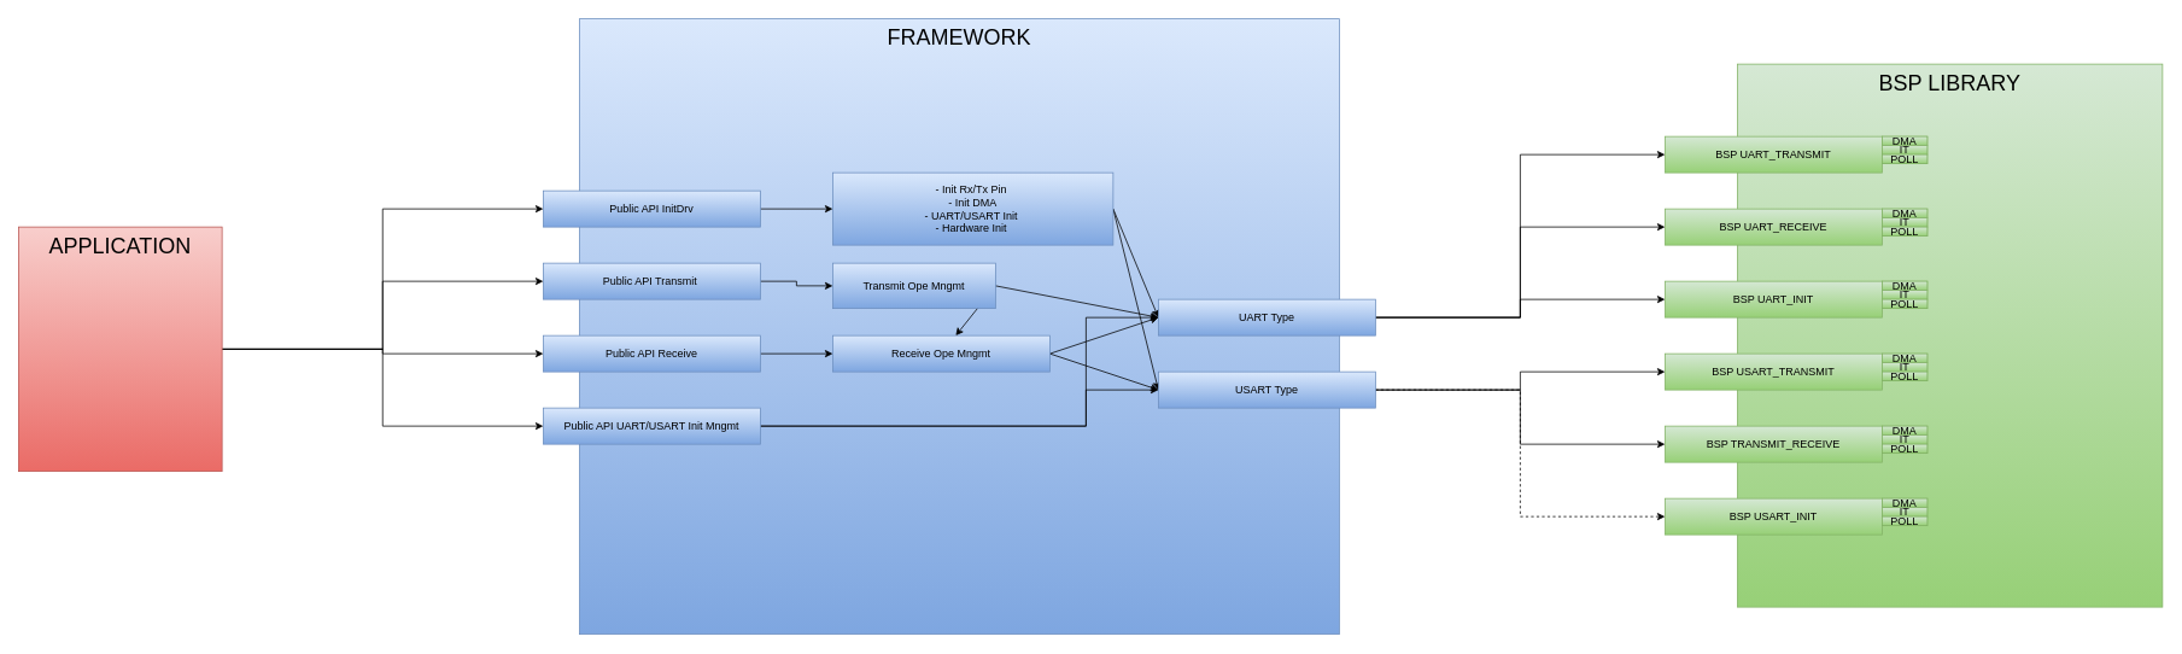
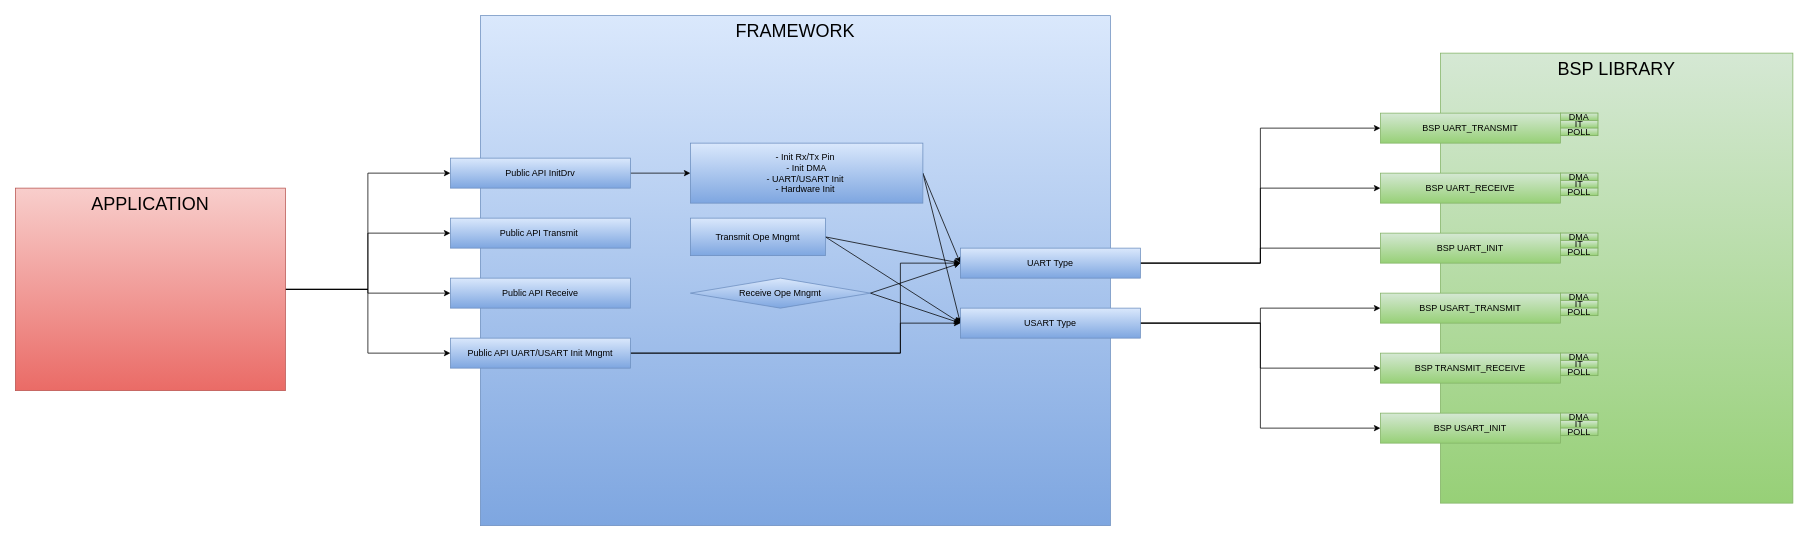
  <mxCell id="0" />
  <mxCell id="1" parent="0" />
  <mxCell id="2" value="FRAMEWORK" style="rounded=0;whiteSpace=wrap;html=1;fillColor=#dae8fc;gradientColor=#7ea6e0;strokeColor=#6c8ebf;fontColor=#000000;verticalAlign=top;fontSize=24;" vertex="1" parent="1"><mxGeometry x="640" y="20" width="840" height="680" as="geometry" /></mxCell>
  <mxCell id="3" value="&lt;font color=&quot;#000000&quot; style=&quot;font-size: 24px;&quot;&gt;BSP LIBRARY&lt;/font&gt;" style="rounded=0;whiteSpace=wrap;html=1;fillColor=#d5e8d4;gradientColor=#97d077;strokeColor=#82b366;verticalAlign=top;fontSize=24;" vertex="1" parent="1"><mxGeometry x="1920" y="70" width="470" height="600" as="geometry" /></mxCell>
  <mxCell id="4" style="rounded=0;orthogonalLoop=1;jettySize=auto;html=1;exitX=1;exitY=0.5;exitDx=0;exitDy=0;entryX=0;entryY=0.5;entryDx=0;entryDy=0;" edge="1" parent="1" source="6" target="19"><mxGeometry relative="1" as="geometry" /></mxCell>
  <mxCell id="5" style="rounded=0;orthogonalLoop=1;jettySize=auto;html=1;exitX=1;exitY=0.5;exitDx=0;exitDy=0;entryX=0;entryY=0.5;entryDx=0;entryDy=0;" edge="1" parent="1" source="6" target="23"><mxGeometry relative="1" as="geometry" /></mxCell>
  <mxCell id="6" value="&lt;span style=&quot;color: rgb(0, 0, 0); text-wrap: nowrap;&quot;&gt;- Init Rx/Tx Pin&amp;nbsp;&lt;/span&gt;&lt;br style=&quot;padding: 0px; margin: 0px; color: rgb(0, 0, 0); text-wrap: nowrap;&quot;&gt;&lt;span style=&quot;color: rgb(0, 0, 0); text-wrap: nowrap;&quot;&gt;- Init DMA&lt;/span&gt;&lt;br style=&quot;padding: 0px; margin: 0px; color: rgb(0, 0, 0); text-wrap: nowrap;&quot;&gt;&lt;span style=&quot;color: rgb(0, 0, 0); text-wrap: nowrap;&quot;&gt;- UART/USART Init&amp;nbsp;&lt;/span&gt;&lt;br style=&quot;padding: 0px; margin: 0px; color: rgb(0, 0, 0); text-wrap: nowrap;&quot;&gt;&lt;span style=&quot;color: rgb(0, 0, 0); text-wrap: nowrap;&quot;&gt;- Hardware Init&amp;nbsp;&lt;/span&gt;" style="rounded=0;whiteSpace=wrap;html=1;fillColor=#dae8fc;gradientColor=#7ea6e0;strokeColor=#6c8ebf;" vertex="1" parent="1"><mxGeometry x="920" y="190" width="310" height="80" as="geometry" /></mxCell>
  <mxCell id="7" style="edgeStyle=orthogonalEdgeStyle;rounded=0;orthogonalLoop=1;jettySize=auto;html=1;exitX=1;exitY=0.5;exitDx=0;exitDy=0;entryX=0;entryY=0.5;entryDx=0;entryDy=0;" edge="1" parent="1" source="8" target="6"><mxGeometry relative="1" as="geometry" /></mxCell>
  <mxCell id="8" value="&lt;span style=&quot;color: rgb(0, 0, 0); text-wrap: nowrap;&quot;&gt;Public API InitDrv&lt;/span&gt;" style="rounded=0;whiteSpace=wrap;html=1;fillColor=#dae8fc;gradientColor=#7ea6e0;strokeColor=#6c8ebf;" vertex="1" parent="1"><mxGeometry x="600" y="210" width="240" height="40" as="geometry" /></mxCell>
- <mxCell id="9" style="edgeStyle=orthogonalEdgeStyle;rounded=0;orthogonalLoop=1;jettySize=auto;html=1;exitX=1;exitY=0.5;exitDx=0;exitDy=0;" edge="1" parent="1" source="10" target="26"><mxGeometry relative="1" as="geometry" /></mxCell>
  <mxCell id="10" value="&lt;span style=&quot;color: rgb(0, 0, 0); text-wrap: nowrap;&quot;&gt;Public API Transmit&amp;nbsp;&lt;/span&gt;" style="rounded=0;whiteSpace=wrap;html=1;fillColor=#dae8fc;gradientColor=#7ea6e0;strokeColor=#6c8ebf;" vertex="1" parent="1"><mxGeometry x="600" y="290" width="240" height="40" as="geometry" /></mxCell>
- <mxCell id="11" style="edgeStyle=orthogonalEdgeStyle;rounded=0;orthogonalLoop=1;jettySize=auto;html=1;exitX=1;exitY=0.5;exitDx=0;exitDy=0;" edge="1" parent="1" source="12" target="29"><mxGeometry relative="1" as="geometry" /></mxCell>
  <mxCell id="12" value="&lt;span style=&quot;color: rgb(0, 0, 0); text-wrap: nowrap;&quot;&gt;Public API Receive&lt;/span&gt;" style="rounded=0;whiteSpace=wrap;html=1;fillColor=#dae8fc;gradientColor=#7ea6e0;strokeColor=#6c8ebf;" vertex="1" parent="1"><mxGeometry x="600" y="370" width="240" height="40" as="geometry" /></mxCell>
  <mxCell id="13" style="edgeStyle=orthogonalEdgeStyle;rounded=0;orthogonalLoop=1;jettySize=auto;html=1;exitX=1;exitY=0.5;exitDx=0;exitDy=0;entryX=0;entryY=0.5;entryDx=0;entryDy=0;" edge="1" parent="1" source="15" target="19"><mxGeometry relative="1" as="geometry"><Array as="points"><mxPoint x="1200" y="470" /><mxPoint x="1200" y="350" /></Array></mxGeometry></mxCell>
  <mxCell id="14" style="edgeStyle=orthogonalEdgeStyle;rounded=0;orthogonalLoop=1;jettySize=auto;html=1;exitX=1;exitY=0.5;exitDx=0;exitDy=0;" edge="1" parent="1" source="15" target="23"><mxGeometry relative="1" as="geometry"><Array as="points"><mxPoint x="1200" y="470" /><mxPoint x="1200" y="430" /></Array></mxGeometry></mxCell>
  <mxCell id="15" value="&lt;span style=&quot;color: rgb(0, 0, 0); text-wrap: nowrap;&quot;&gt;Public API UART/USART Init Mngmt&lt;/span&gt;" style="rounded=0;whiteSpace=wrap;html=1;fillColor=#dae8fc;gradientColor=#7ea6e0;strokeColor=#6c8ebf;" vertex="1" parent="1"><mxGeometry x="600" y="450" width="240" height="40" as="geometry" /></mxCell>
  <mxCell id="16" style="edgeStyle=orthogonalEdgeStyle;rounded=0;orthogonalLoop=1;jettySize=auto;html=1;exitX=1;exitY=0.5;exitDx=0;exitDy=0;entryX=0;entryY=0.5;entryDx=0;entryDy=0;" edge="1" parent="1" source="19" target="30"><mxGeometry relative="1" as="geometry" /></mxCell>
  <mxCell id="17" style="edgeStyle=orthogonalEdgeStyle;rounded=0;orthogonalLoop=1;jettySize=auto;html=1;exitX=1;exitY=0.5;exitDx=0;exitDy=0;entryX=0;entryY=0.5;entryDx=0;entryDy=0;" edge="1" parent="1" source="19" target="31"><mxGeometry relative="1" as="geometry" /></mxCell>
- <mxCell id="18" style="edgeStyle=orthogonalEdgeStyle;rounded=0;orthogonalLoop=1;jettySize=auto;html=1;exitX=1;exitY=0.5;exitDx=0;exitDy=0;" edge="1" parent="1" source="19" target="32"><mxGeometry relative="1" as="geometry" /></mxCell>
+ <mxCell id="18" style="edgeStyle=orthogonalEdgeStyle;rounded=0;orthogonalLoop=1;jettySize=auto;html=1;exitX=1;exitY=0.5;exitDx=0;exitDy=0;endArrow=none;" edge="1" parent="1" source="19" target="32"><mxGeometry relative="1" as="geometry" /></mxCell>
  <mxCell id="19" value="&lt;span style=&quot;color: rgb(0, 0, 0); text-wrap: nowrap;&quot;&gt;UART Type&lt;/span&gt;" style="rounded=0;whiteSpace=wrap;html=1;fillColor=#dae8fc;gradientColor=#7ea6e0;strokeColor=#6c8ebf;" vertex="1" parent="1"><mxGeometry x="1280" y="330" width="240" height="40" as="geometry" /></mxCell>
  <mxCell id="20" style="edgeStyle=orthogonalEdgeStyle;rounded=0;orthogonalLoop=1;jettySize=auto;html=1;exitX=1;exitY=0.5;exitDx=0;exitDy=0;" edge="1" parent="1" source="23" target="45"><mxGeometry relative="1" as="geometry" /></mxCell>
  <mxCell id="21" style="edgeStyle=orthogonalEdgeStyle;rounded=0;orthogonalLoop=1;jettySize=auto;html=1;exitX=1;exitY=0.5;exitDx=0;exitDy=0;entryX=0;entryY=0.5;entryDx=0;entryDy=0;" edge="1" parent="1" source="23" target="46"><mxGeometry relative="1" as="geometry" /></mxCell>
- <mxCell id="22" style="edgeStyle=orthogonalEdgeStyle;rounded=0;orthogonalLoop=1;jettySize=auto;html=1;exitX=1;exitY=0.5;exitDx=0;exitDy=0;entryX=0;entryY=0.5;entryDx=0;entryDy=0;dashed=1;" edge="1" parent="1" source="23" target="47"><mxGeometry relative="1" as="geometry" /></mxCell>
+ <mxCell id="22" style="edgeStyle=orthogonalEdgeStyle;rounded=0;orthogonalLoop=1;jettySize=auto;html=1;exitX=1;exitY=0.5;exitDx=0;exitDy=0;entryX=0;entryY=0.5;entryDx=0;entryDy=0;" edge="1" parent="1" source="23" target="47"><mxGeometry relative="1" as="geometry" /></mxCell>
  <mxCell id="23" value="&lt;span style=&quot;color: rgb(0, 0, 0); text-wrap: nowrap;&quot;&gt;USART Type&lt;/span&gt;" style="rounded=0;whiteSpace=wrap;html=1;fillColor=#dae8fc;gradientColor=#7ea6e0;strokeColor=#6c8ebf;" vertex="1" parent="1"><mxGeometry x="1280" y="410" width="240" height="40" as="geometry" /></mxCell>
  <mxCell id="24" style="rounded=0;orthogonalLoop=1;jettySize=auto;html=1;exitX=1;exitY=0.5;exitDx=0;exitDy=0;entryX=0;entryY=0.5;entryDx=0;entryDy=0;" edge="1" parent="1" source="26" target="19"><mxGeometry relative="1" as="geometry" /></mxCell>
- <mxCell id="25" style="rounded=0;orthogonalLoop=1;jettySize=auto;html=1;exitX=1;exitY=0.5;exitDx=0;exitDy=0;" edge="1" parent="1" source="26" target="29"><mxGeometry relative="1" as="geometry" /></mxCell>
+ <mxCell id="25" style="rounded=0;orthogonalLoop=1;jettySize=auto;html=1;exitX=1;exitY=0.5;exitDx=0;exitDy=0;entryX=0;entryY=0.5;entryDx=0;entryDy=0;" edge="1" parent="1" source="26" target="23"><mxGeometry relative="1" as="geometry" /></mxCell>
  <mxCell id="26" value="&lt;font color=&quot;#000000&quot;&gt;&lt;span style=&quot;text-wrap: nowrap;&quot;&gt;Transmit Ope Mngmt&lt;/span&gt;&lt;/font&gt;" style="rounded=0;whiteSpace=wrap;html=1;fillColor=#dae8fc;gradientColor=#7ea6e0;strokeColor=#6c8ebf;" vertex="1" parent="1"><mxGeometry x="920" y="290" width="180" height="50" as="geometry" /></mxCell>
  <mxCell id="27" style="rounded=0;orthogonalLoop=1;jettySize=auto;html=1;exitX=1;exitY=0.5;exitDx=0;exitDy=0;entryX=0;entryY=0.5;entryDx=0;entryDy=0;" edge="1" parent="1" source="29" target="19"><mxGeometry relative="1" as="geometry" /></mxCell>
  <mxCell id="28" style="rounded=0;orthogonalLoop=1;jettySize=auto;html=1;exitX=1;exitY=0.5;exitDx=0;exitDy=0;entryX=0;entryY=0.5;entryDx=0;entryDy=0;" edge="1" parent="1" source="29" target="23"><mxGeometry relative="1" as="geometry" /></mxCell>
- <mxCell id="29" value="&lt;font color=&quot;#000000&quot;&gt;&lt;span style=&quot;text-wrap: nowrap;&quot;&gt;Receive Ope Mngmt&lt;/span&gt;&lt;/font&gt;" style="rounded=0;whiteSpace=wrap;html=1;fillColor=#dae8fc;gradientColor=#7ea6e0;strokeColor=#6c8ebf;" vertex="1" parent="1"><mxGeometry x="920" y="370" width="240" height="40" as="geometry" /></mxCell>
+ <mxCell id="29" value="&lt;font color=&quot;#000000&quot;&gt;&lt;span style=&quot;text-wrap: nowrap;&quot;&gt;Receive Ope Mngmt&lt;/span&gt;&lt;/font&gt;" style="rhombus;whiteSpace=wrap;html=1;fillColor=#dae8fc;gradientColor=#7ea6e0;strokeColor=#6c8ebf;" vertex="1" parent="1"><mxGeometry x="920" y="370" width="240" height="40" as="geometry" /></mxCell>
  <mxCell id="30" value="&lt;span style=&quot;color: rgb(0, 0, 0); text-wrap: nowrap;&quot;&gt;BSP UART_TRANSMIT&lt;/span&gt;" style="rounded=0;whiteSpace=wrap;html=1;fillColor=#d5e8d4;gradientColor=#97d077;strokeColor=#82b366;" vertex="1" parent="1"><mxGeometry x="1840" y="150" width="240" height="40" as="geometry" /></mxCell>
  <mxCell id="31" value="&lt;span style=&quot;color: rgb(0, 0, 0); text-wrap: nowrap;&quot;&gt;BSP UART_RECEIVE&lt;/span&gt;" style="rounded=0;whiteSpace=wrap;html=1;fillColor=#d5e8d4;gradientColor=#97d077;strokeColor=#82b366;" vertex="1" parent="1"><mxGeometry x="1840" y="230" width="240" height="40" as="geometry" /></mxCell>
  <mxCell id="32" value="&lt;span style=&quot;color: rgb(0, 0, 0); text-wrap: nowrap;&quot;&gt;BSP UART_INIT&lt;/span&gt;" style="rounded=0;whiteSpace=wrap;html=1;fillColor=#d5e8d4;gradientColor=#97d077;strokeColor=#82b366;" vertex="1" parent="1"><mxGeometry x="1840" y="310" width="240" height="40" as="geometry" /></mxCell>
  <mxCell id="33" value="" style="group;fillColor=#d5e8d4;gradientColor=#97d077;strokeColor=#82b366;" vertex="1" connectable="0" parent="1"><mxGeometry x="2080" y="150" width="50" height="30" as="geometry" /></mxCell>
  <mxCell id="34" value="&lt;span style=&quot;color: rgb(0, 0, 0); text-wrap: nowrap;&quot;&gt;DMA&lt;/span&gt;" style="rounded=0;whiteSpace=wrap;html=1;fillColor=#d5e8d4;gradientColor=#97d077;strokeColor=#82b366;" vertex="1" parent="33"><mxGeometry width="50" height="10" as="geometry" /></mxCell>
  <mxCell id="35" value="&lt;span style=&quot;color: rgb(0, 0, 0); text-wrap: nowrap;&quot;&gt;IT&lt;/span&gt;" style="rounded=0;whiteSpace=wrap;html=1;fillColor=#d5e8d4;gradientColor=#97d077;strokeColor=#82b366;" vertex="1" parent="33"><mxGeometry y="10" width="50" height="10" as="geometry" /></mxCell>
  <mxCell id="36" value="&lt;span style=&quot;color: rgb(0, 0, 0); text-wrap: nowrap;&quot;&gt;POLL&lt;/span&gt;" style="rounded=0;whiteSpace=wrap;html=1;fillColor=#d5e8d4;gradientColor=#97d077;strokeColor=#82b366;" vertex="1" parent="33"><mxGeometry y="20" width="50" height="10" as="geometry" /></mxCell>
  <mxCell id="37" value="" style="group;fillColor=#d5e8d4;gradientColor=#97d077;strokeColor=#82b366;" vertex="1" connectable="0" parent="1"><mxGeometry x="2080" y="230" width="50" height="30" as="geometry" /></mxCell>
  <mxCell id="38" value="&lt;span style=&quot;color: rgb(0, 0, 0); text-wrap: nowrap;&quot;&gt;DMA&lt;/span&gt;" style="rounded=0;whiteSpace=wrap;html=1;fillColor=#d5e8d4;gradientColor=#97d077;strokeColor=#82b366;" vertex="1" parent="37"><mxGeometry width="50" height="10" as="geometry" /></mxCell>
  <mxCell id="39" value="&lt;span style=&quot;color: rgb(0, 0, 0); text-wrap: nowrap;&quot;&gt;IT&lt;/span&gt;" style="rounded=0;whiteSpace=wrap;html=1;fillColor=#d5e8d4;gradientColor=#97d077;strokeColor=#82b366;" vertex="1" parent="37"><mxGeometry y="10" width="50" height="10" as="geometry" /></mxCell>
  <mxCell id="40" value="&lt;span style=&quot;color: rgb(0, 0, 0); text-wrap: nowrap;&quot;&gt;POLL&lt;/span&gt;" style="rounded=0;whiteSpace=wrap;html=1;fillColor=#d5e8d4;gradientColor=#97d077;strokeColor=#82b366;" vertex="1" parent="37"><mxGeometry y="20" width="50" height="10" as="geometry" /></mxCell>
  <mxCell id="41" value="" style="group;fillColor=#d5e8d4;gradientColor=#97d077;strokeColor=#82b366;" vertex="1" connectable="0" parent="1"><mxGeometry x="2080" y="310" width="50" height="30" as="geometry" /></mxCell>
  <mxCell id="42" value="&lt;span style=&quot;color: rgb(0, 0, 0); text-wrap: nowrap;&quot;&gt;DMA&lt;/span&gt;" style="rounded=0;whiteSpace=wrap;html=1;fillColor=#d5e8d4;gradientColor=#97d077;strokeColor=#82b366;" vertex="1" parent="41"><mxGeometry width="50" height="10" as="geometry" /></mxCell>
  <mxCell id="43" value="&lt;span style=&quot;color: rgb(0, 0, 0); text-wrap: nowrap;&quot;&gt;IT&lt;/span&gt;" style="rounded=0;whiteSpace=wrap;html=1;fillColor=#d5e8d4;gradientColor=#97d077;strokeColor=#82b366;" vertex="1" parent="41"><mxGeometry y="10" width="50" height="10" as="geometry" /></mxCell>
  <mxCell id="44" value="&lt;span style=&quot;color: rgb(0, 0, 0); text-wrap: nowrap;&quot;&gt;POLL&lt;/span&gt;" style="rounded=0;whiteSpace=wrap;html=1;fillColor=#d5e8d4;gradientColor=#97d077;strokeColor=#82b366;" vertex="1" parent="41"><mxGeometry y="20" width="50" height="10" as="geometry" /></mxCell>
  <mxCell id="45" value="&lt;span style=&quot;color: rgb(0, 0, 0); text-wrap: nowrap;&quot;&gt;BSP USART_TRANSMIT&lt;/span&gt;" style="rounded=0;whiteSpace=wrap;html=1;fillColor=#d5e8d4;gradientColor=#97d077;strokeColor=#82b366;" vertex="1" parent="1"><mxGeometry x="1840" y="390" width="240" height="40" as="geometry" /></mxCell>
  <mxCell id="46" value="&lt;span style=&quot;color: rgb(0, 0, 0); text-wrap: nowrap;&quot;&gt;BSP TRANSMIT_RECEIVE&lt;/span&gt;" style="rounded=0;whiteSpace=wrap;html=1;fillColor=#d5e8d4;gradientColor=#97d077;strokeColor=#82b366;" vertex="1" parent="1"><mxGeometry x="1840" y="470" width="240" height="40" as="geometry" /></mxCell>
  <mxCell id="47" value="&lt;span style=&quot;color: rgb(0, 0, 0); text-wrap: nowrap;&quot;&gt;BSP USART_INIT&lt;/span&gt;" style="rounded=0;whiteSpace=wrap;html=1;fillColor=#d5e8d4;gradientColor=#97d077;strokeColor=#82b366;" vertex="1" parent="1"><mxGeometry x="1840" y="550" width="240" height="40" as="geometry" /></mxCell>
  <mxCell id="48" value="" style="group;fillColor=#d5e8d4;gradientColor=#97d077;strokeColor=#82b366;" vertex="1" connectable="0" parent="1"><mxGeometry x="2080" y="390" width="50" height="30" as="geometry" /></mxCell>
  <mxCell id="49" value="&lt;span style=&quot;color: rgb(0, 0, 0); text-wrap: nowrap;&quot;&gt;DMA&lt;/span&gt;" style="rounded=0;whiteSpace=wrap;html=1;fillColor=#d5e8d4;gradientColor=#97d077;strokeColor=#82b366;" vertex="1" parent="48"><mxGeometry width="50" height="10" as="geometry" /></mxCell>
  <mxCell id="50" value="&lt;span style=&quot;color: rgb(0, 0, 0); text-wrap: nowrap;&quot;&gt;IT&lt;/span&gt;" style="rounded=0;whiteSpace=wrap;html=1;fillColor=#d5e8d4;gradientColor=#97d077;strokeColor=#82b366;" vertex="1" parent="48"><mxGeometry y="10" width="50" height="10" as="geometry" /></mxCell>
  <mxCell id="51" value="&lt;span style=&quot;color: rgb(0, 0, 0); text-wrap: nowrap;&quot;&gt;POLL&lt;/span&gt;" style="rounded=0;whiteSpace=wrap;html=1;fillColor=#d5e8d4;gradientColor=#97d077;strokeColor=#82b366;" vertex="1" parent="48"><mxGeometry y="20" width="50" height="10" as="geometry" /></mxCell>
  <mxCell id="52" value="" style="group;fillColor=#d5e8d4;gradientColor=#97d077;strokeColor=#82b366;" vertex="1" connectable="0" parent="1"><mxGeometry x="2080" y="470" width="50" height="30" as="geometry" /></mxCell>
  <mxCell id="53" value="&lt;span style=&quot;color: rgb(0, 0, 0); text-wrap: nowrap;&quot;&gt;DMA&lt;/span&gt;" style="rounded=0;whiteSpace=wrap;html=1;fillColor=#d5e8d4;gradientColor=#97d077;strokeColor=#82b366;" vertex="1" parent="52"><mxGeometry width="50" height="10" as="geometry" /></mxCell>
  <mxCell id="54" value="&lt;span style=&quot;color: rgb(0, 0, 0); text-wrap: nowrap;&quot;&gt;IT&lt;/span&gt;" style="rounded=0;whiteSpace=wrap;html=1;fillColor=#d5e8d4;gradientColor=#97d077;strokeColor=#82b366;" vertex="1" parent="52"><mxGeometry y="10" width="50" height="10" as="geometry" /></mxCell>
  <mxCell id="55" value="&lt;span style=&quot;color: rgb(0, 0, 0); text-wrap: nowrap;&quot;&gt;POLL&lt;/span&gt;" style="rounded=0;whiteSpace=wrap;html=1;fillColor=#d5e8d4;gradientColor=#97d077;strokeColor=#82b366;" vertex="1" parent="52"><mxGeometry y="20" width="50" height="10" as="geometry" /></mxCell>
  <mxCell id="56" value="" style="group;fillColor=#d5e8d4;gradientColor=#97d077;strokeColor=#82b366;" vertex="1" connectable="0" parent="1"><mxGeometry x="2080" y="550" width="50" height="30" as="geometry" /></mxCell>
  <mxCell id="57" value="&lt;span style=&quot;color: rgb(0, 0, 0); text-wrap: nowrap;&quot;&gt;DMA&lt;/span&gt;" style="rounded=0;whiteSpace=wrap;html=1;fillColor=#d5e8d4;gradientColor=#97d077;strokeColor=#82b366;" vertex="1" parent="56"><mxGeometry width="50" height="10" as="geometry" /></mxCell>
  <mxCell id="58" value="&lt;span style=&quot;color: rgb(0, 0, 0); text-wrap: nowrap;&quot;&gt;IT&lt;/span&gt;" style="rounded=0;whiteSpace=wrap;html=1;fillColor=#d5e8d4;gradientColor=#97d077;strokeColor=#82b366;" vertex="1" parent="56"><mxGeometry y="10" width="50" height="10" as="geometry" /></mxCell>
  <mxCell id="59" value="&lt;span style=&quot;color: rgb(0, 0, 0); text-wrap: nowrap;&quot;&gt;POLL&lt;/span&gt;" style="rounded=0;whiteSpace=wrap;html=1;fillColor=#d5e8d4;gradientColor=#97d077;strokeColor=#82b366;" vertex="1" parent="56"><mxGeometry y="20" width="50" height="10" as="geometry" /></mxCell>
  <mxCell id="60" style="edgeStyle=orthogonalEdgeStyle;rounded=0;orthogonalLoop=1;jettySize=auto;html=1;exitX=1;exitY=0.5;exitDx=0;exitDy=0;entryX=0;entryY=0.5;entryDx=0;entryDy=0;" edge="1" parent="1" source="64" target="8"><mxGeometry relative="1" as="geometry" /></mxCell>
  <mxCell id="61" style="edgeStyle=orthogonalEdgeStyle;rounded=0;orthogonalLoop=1;jettySize=auto;html=1;exitX=1;exitY=0.5;exitDx=0;exitDy=0;entryX=0;entryY=0.5;entryDx=0;entryDy=0;" edge="1" parent="1" source="64" target="10"><mxGeometry relative="1" as="geometry" /></mxCell>
  <mxCell id="62" style="edgeStyle=orthogonalEdgeStyle;rounded=0;orthogonalLoop=1;jettySize=auto;html=1;exitX=1;exitY=0.5;exitDx=0;exitDy=0;" edge="1" parent="1" source="64" target="12"><mxGeometry relative="1" as="geometry"><mxPoint x="430" y="470" as="targetPoint" /></mxGeometry></mxCell>
  <mxCell id="63" style="edgeStyle=orthogonalEdgeStyle;rounded=0;orthogonalLoop=1;jettySize=auto;html=1;exitX=1;exitY=0.5;exitDx=0;exitDy=0;" edge="1" parent="1" source="64" target="15"><mxGeometry relative="1" as="geometry" /></mxCell>
- <mxCell id="64" value="&lt;font color=&quot;#000000&quot;&gt;APPLICATION&lt;/font&gt;" style="rounded=0;whiteSpace=wrap;html=1;fillColor=#f8cecc;gradientColor=#ea6b66;strokeColor=#b85450;verticalAlign=top;fontSize=24;" vertex="1" parent="1"><mxGeometry x="20" y="250" width="225" height="270" as="geometry" /></mxCell>
+ <mxCell id="64" value="&lt;font color=&quot;#000000&quot;&gt;APPLICATION&lt;/font&gt;" style="rounded=0;whiteSpace=wrap;html=1;fillColor=#f8cecc;gradientColor=#ea6b66;strokeColor=#b85450;verticalAlign=top;fontSize=24;" vertex="1" parent="1"><mxGeometry x="20" y="250" width="360" height="270" as="geometry" /></mxCell>
